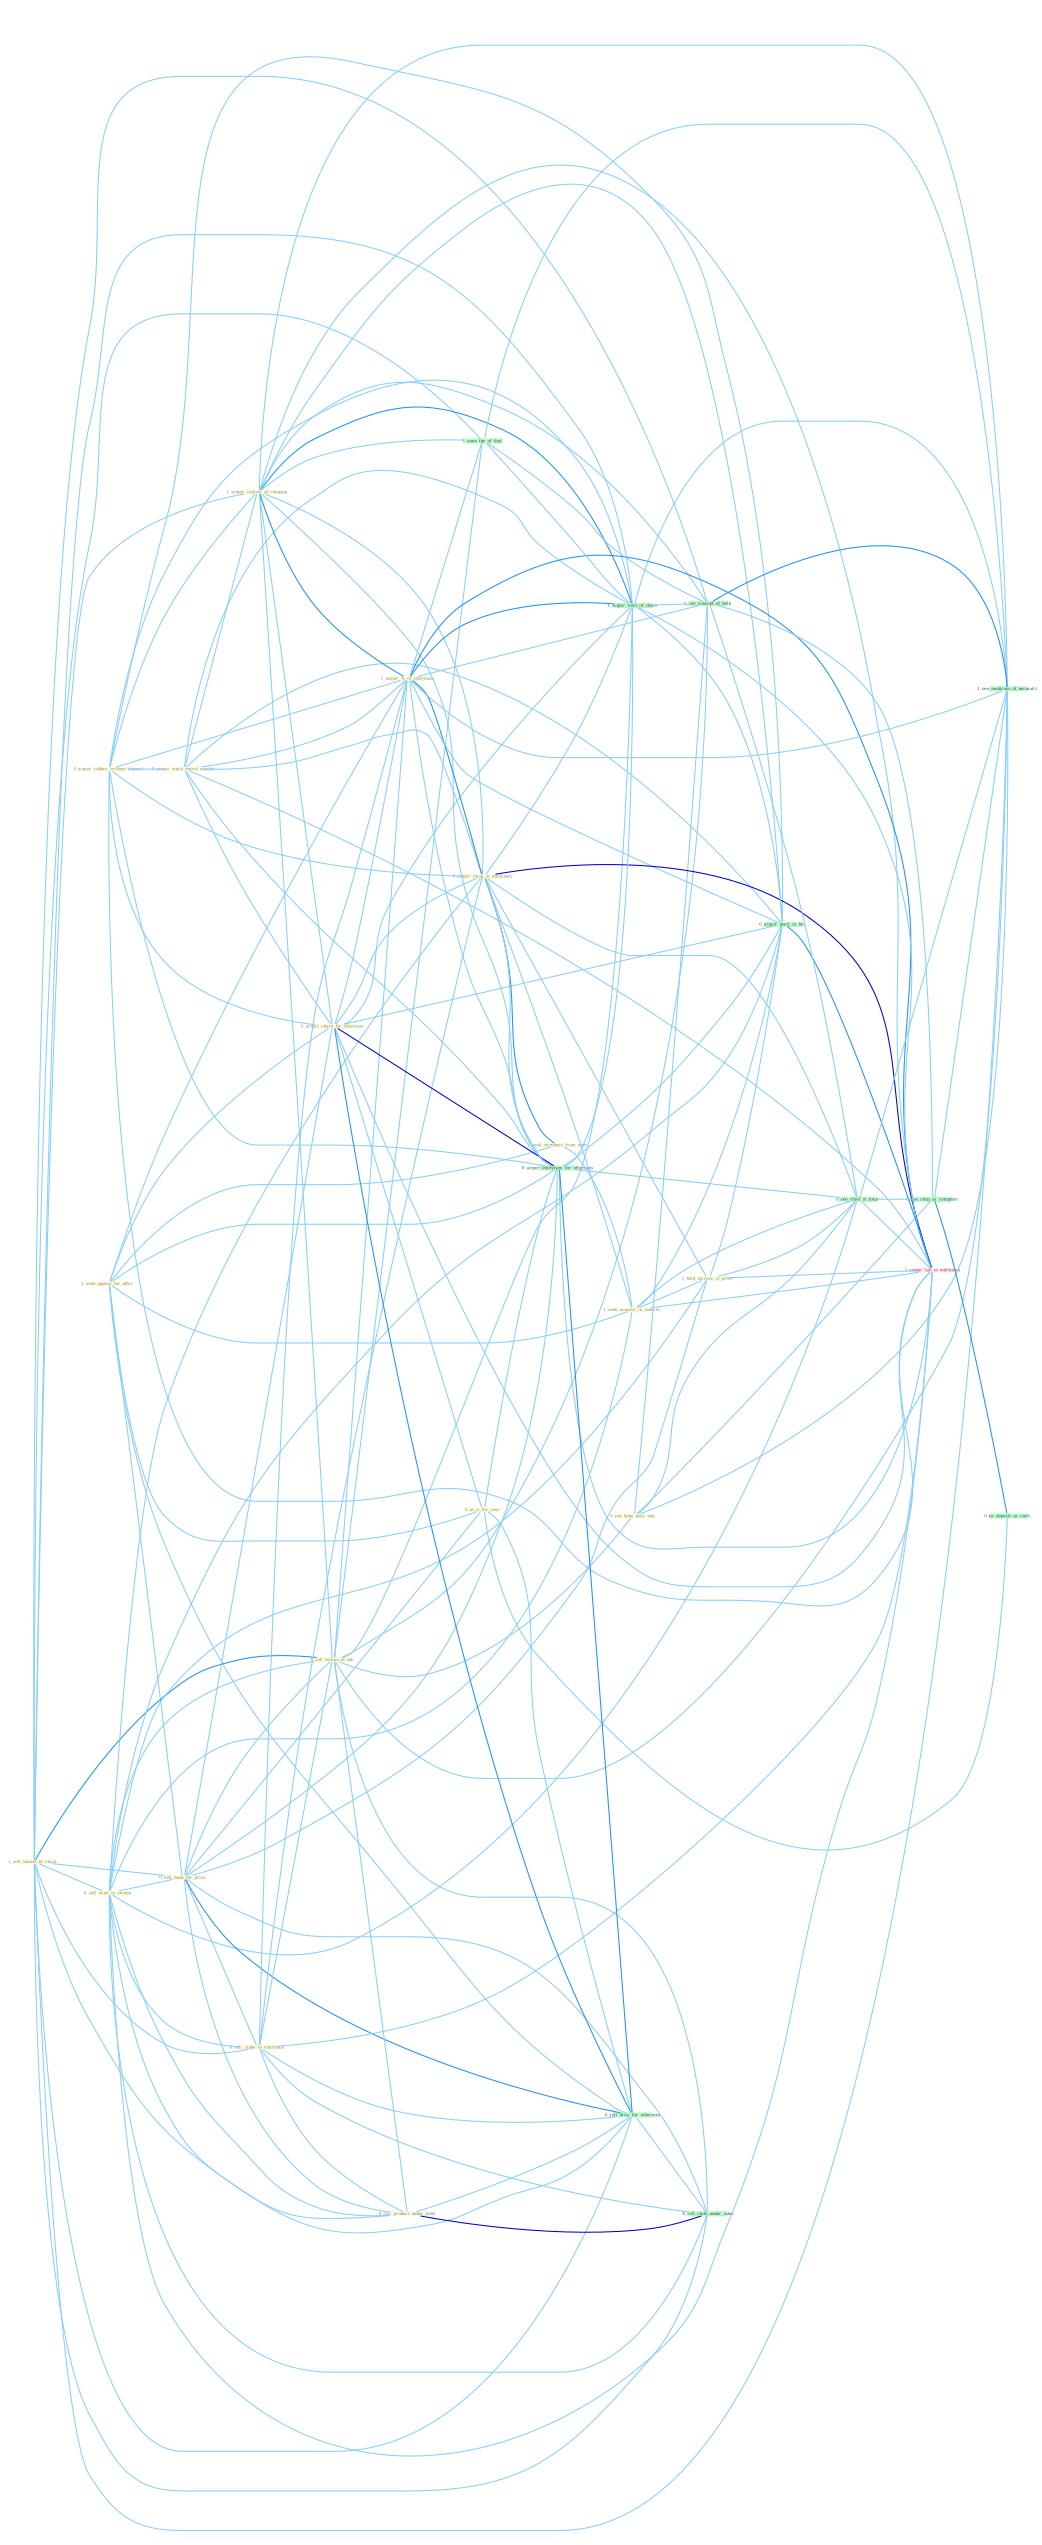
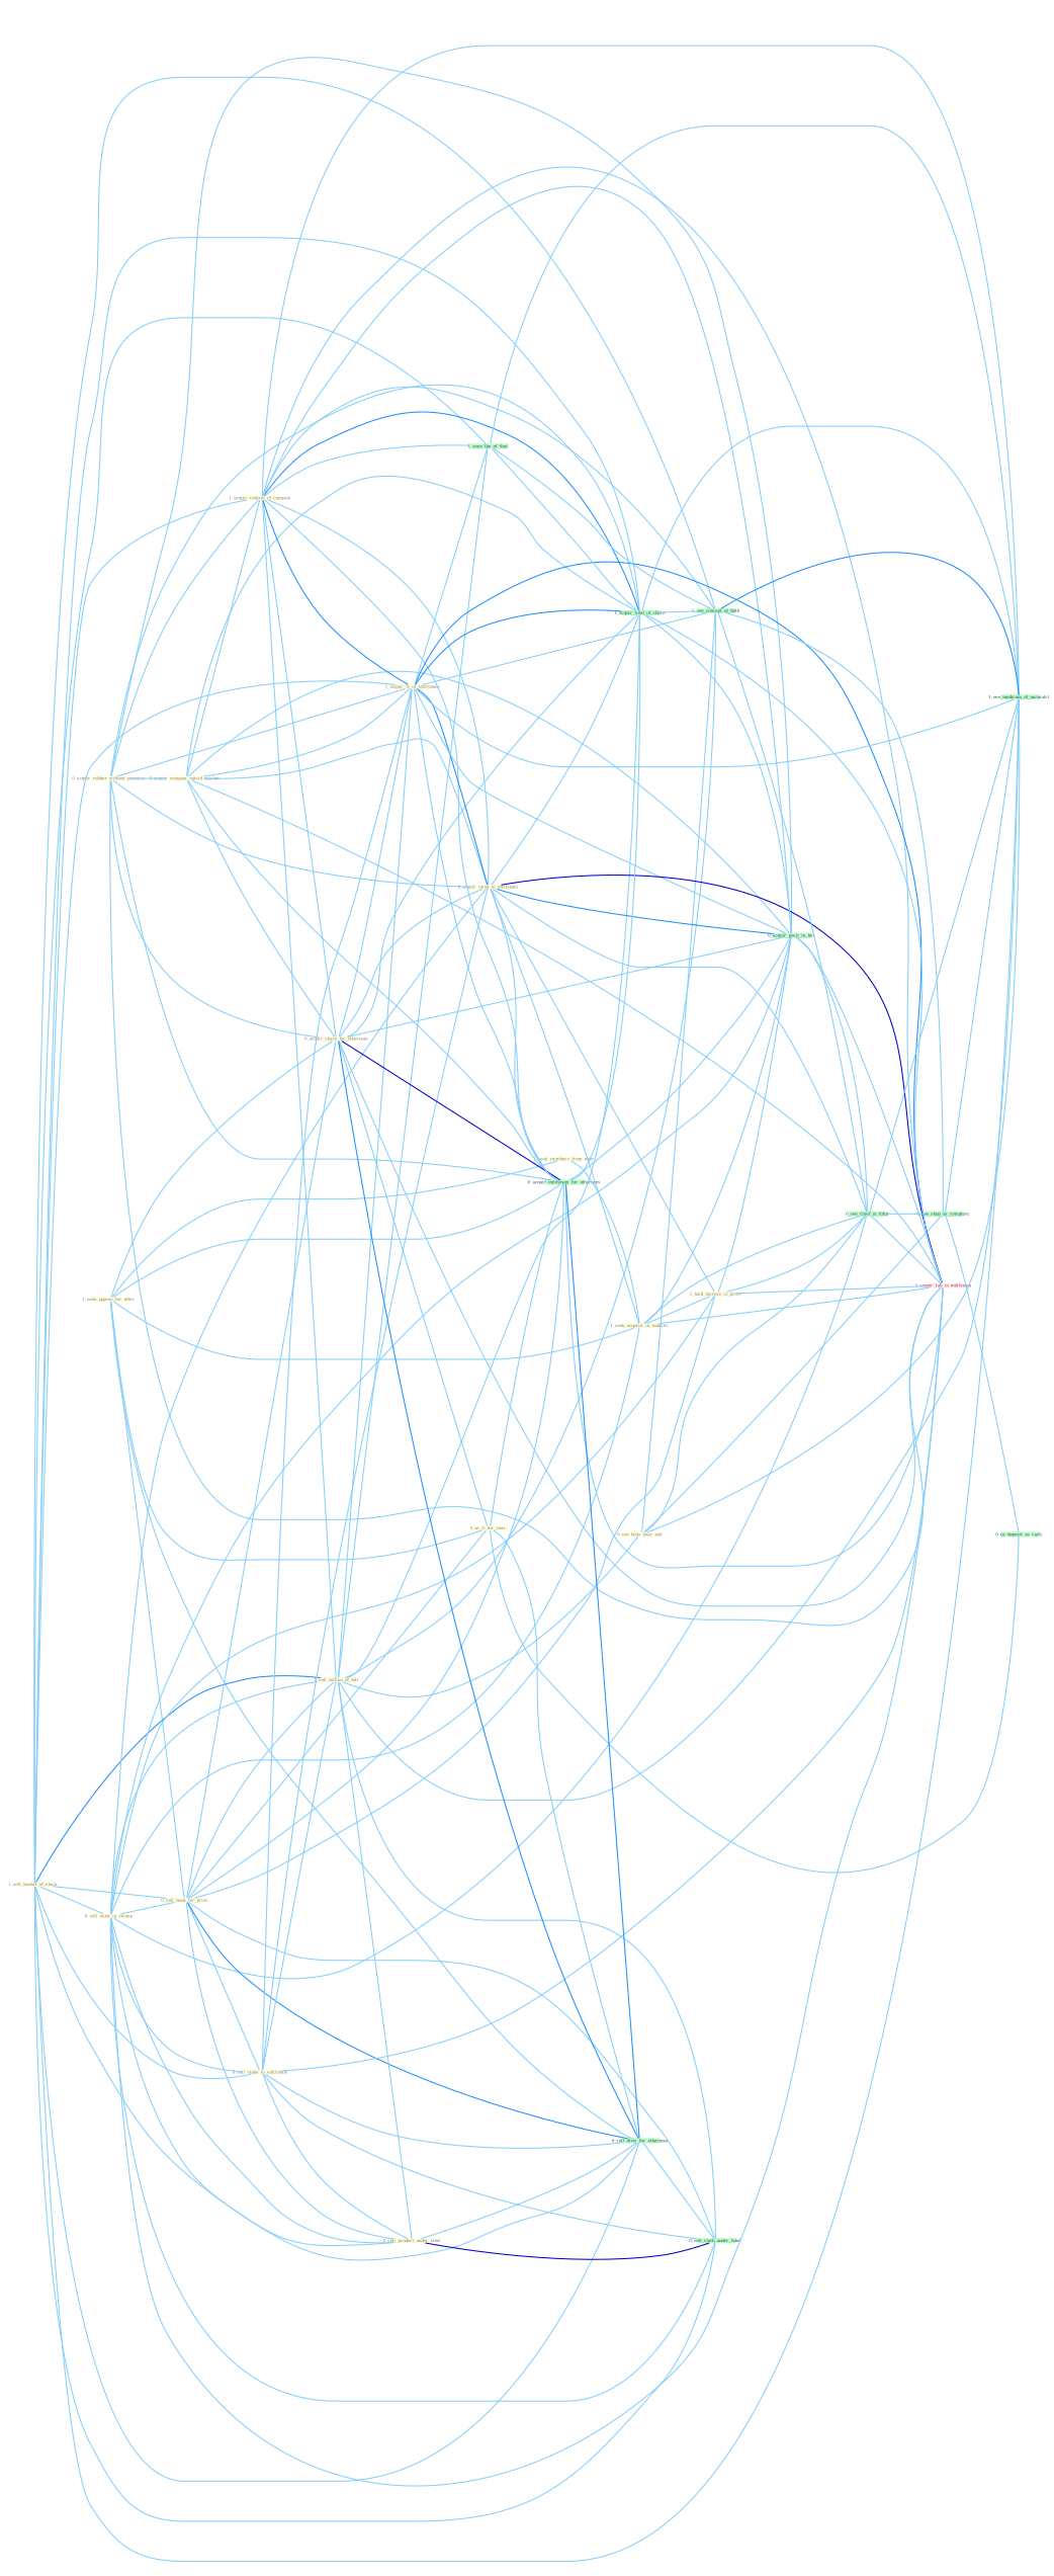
  graph {
    rankdir=LR
    node [color="#ffffe0" fixedsize=true fontcolor="#8b7d6b" fontsize=4 shape=polygon style=filled]
    edge [color="#87cefa" w=1]
-   "0_acquir_rubber_without_permiss " [height=.06 width=.5 label="0_acquir_rubber_without_deposit"]
+   "0_acquir_rubber_without_permiss " [height=.06 width=.5]
    "1_seek_approv_for_offer " [height=.06 width=.5]
    "1_sell_basket_of_stock " [height=.06 width=.5]
    "1_seek_reimburs_from_oper " [height=.06 width=.5]
    "0_sell_estat_in_swoop " [height=.06 width=.5]
-   "0_acquir_compani_outsid_market " [height=.06 width=.5 label="0_acquir_stock_outsid_market"]
+   "0_acquir_compani_outsid_market " [height=.06 width=.5]
    "0_sell_bank_for_price " [height=.06 width=.5]
    "1_acquir_control_of_compani " [height=.06 width=.5]
    "1_seek_acquisit_in_industri " [height=.06 width=.5]
    "0_sell_stake_to_entitynam " [height=.06 width=.5]
    "1_sell_billion_of_bill " [height=.06 width=.5]
    "0_acquir_share_for_othernum " [height=.06 width=.5]
    "1_acquir_%_of_entitynam " [height=.06 width=.5]
    "0_us_it_for_year " [height=.06 width=.5]
    "0_see_hous_near_end " [height=.06 width=.5]
    "1_hold_increas_in_price " [height=.06 width=.5]
    "0_sell_product_under_label " [height=.06 width=.5]
    "0_acquir_imag_in_entitynam " [height=.06 width=.5]
    "1_acquir_lab_in_entitynam " [color="#fff0f5" fontcolor="#b22222" height=.06 width=.5]
    "0_acquir_entitynam_for_othernum " [color="#BDFCC9" fontcolor="#2f4f4f" height=.06 width=.5]
    "1_acquir_total_of_share " [color="#BDFCC9" fontcolor="#2f4f4f" height=.06 width=.5]
    "0_acquir_posit_in_bid " [color="#BDFCC9" fontcolor="#2f4f4f" height=.06 width=.5]
    "0_sell_divis_for_othernum " [color="#BDFCC9" fontcolor="#2f4f4f" height=.06 width=.5]
    "1_seen_the_of_that " [color="#BDFCC9" fontcolor="#2f4f4f" height=.06 width=.5]
-   "0_sell_cloth_under_label " [color="#BDFCC9" fontcolor="#2f4f4f" height=.06 width=.5 label="9_sell_cloth_under_label"]
+   "0_sell_cloth_under_label " [color="#BDFCC9" fontcolor="#2f4f4f" height=.06 width=.5]
    "1_see_concept_of_both " [color="#BDFCC9" fontcolor="#2f4f4f" height=.06 width=.5]
    "1_see_modicum_of_normalci " [color="#BDFCC9" fontcolor="#2f4f4f" height=.06 width=.5]
    "0_see_chief_in_futur " [color="#BDFCC9" fontcolor="#2f4f4f" height=.06 width=.5]
    "0_us_deposit_as_cach " [color="#BDFCC9" fontcolor="#2f4f4f" height=.06 width=.5]
    "0_see_shop_as_symptom " [color="#BDFCC9" fontcolor="#2f4f4f" height=.06 width=.5]
    subgraph sub_1 {
      "0_acquir_rubber_without_permiss "
      "1_seek_approv_for_offer "
      "1_sell_basket_of_stock "
      "1_seek_reimburs_from_oper "
      "0_sell_estat_in_swoop "
      "0_acquir_compani_outsid_market "
      "0_sell_bank_for_price "
      "1_acquir_control_of_compani "
      "1_seek_acquisit_in_industri "
      "0_sell_stake_to_entitynam "
      "1_sell_billion_of_bill "
      "0_acquir_share_for_othernum "
      "1_acquir_%_of_entitynam "
      "0_us_it_for_year "
      "0_see_hous_near_end "
      "1_hold_increas_in_price "
      "0_sell_product_under_label "
      "0_acquir_imag_in_entitynam "
    }
    subgraph sub_2 {
      "1_acquir_lab_in_entitynam "
    }
    "0_acquir_rubber_without_permiss " -- "0_acquir_compani_outsid_market "
    "0_acquir_rubber_without_permiss " -- "1_acquir_control_of_compani "
    "0_acquir_rubber_without_permiss " -- "0_acquir_share_for_othernum "
    "0_acquir_rubber_without_permiss " -- "1_acquir_%_of_entitynam "
    "0_acquir_rubber_without_permiss " -- "0_acquir_imag_in_entitynam "
    "0_acquir_rubber_without_permiss " -- "1_acquir_lab_in_entitynam "
    "0_acquir_rubber_without_permiss " -- "0_acquir_entitynam_for_othernum "
    "0_acquir_rubber_without_permiss " -- "1_acquir_total_of_share "
    "0_acquir_rubber_without_permiss " -- "0_acquir_posit_in_bid "
    "1_seek_approv_for_offer " -- "1_seek_reimburs_from_oper "
    "1_seek_approv_for_offer " -- "0_sell_bank_for_price "
    "1_seek_approv_for_offer " -- "1_seek_acquisit_in_industri "
    "1_seek_approv_for_offer " -- "0_acquir_share_for_othernum "
    "1_seek_approv_for_offer " -- "0_us_it_for_year "
    "1_seek_approv_for_offer " -- "0_acquir_entitynam_for_othernum "
    "1_seek_approv_for_offer " -- "0_sell_divis_for_othernum "
    "1_sell_basket_of_stock " -- "0_sell_estat_in_swoop "
    "1_sell_basket_of_stock " -- "0_sell_bank_for_price "
    "1_sell_basket_of_stock " -- "1_acquir_control_of_compani "
    "1_sell_basket_of_stock " -- "0_sell_stake_to_entitynam "
    "1_sell_basket_of_stock " -- "1_sell_billion_of_bill " [color="#1e90ff" w=2]
-   "1_seek_approv_for_offer " -- "1_acquir_%_of_entitynam "
+   "1_sell_basket_of_stock " -- "1_acquir_%_of_entitynam "
    "1_sell_basket_of_stock " -- "0_sell_product_under_label "
    "1_sell_basket_of_stock " -- "1_acquir_total_of_share "
    "1_sell_basket_of_stock " -- "0_sell_divis_for_othernum "
    "1_sell_basket_of_stock " -- "1_seen_the_of_that "
    "1_sell_basket_of_stock " -- "0_sell_cloth_under_label "
    "1_sell_basket_of_stock " -- "1_see_concept_of_both "
    "1_sell_basket_of_stock " -- "1_see_modicum_of_normalci "
    "1_seek_reimburs_from_oper " -- "1_seek_acquisit_in_industri "
    "0_sell_estat_in_swoop " -- "0_sell_bank_for_price "
    "0_sell_estat_in_swoop " -- "1_seek_acquisit_in_industri "
    "0_sell_estat_in_swoop " -- "0_sell_stake_to_entitynam "
    "0_sell_estat_in_swoop " -- "1_sell_billion_of_bill "
    "0_sell_estat_in_swoop " -- "1_hold_increas_in_price "
    "0_sell_estat_in_swoop " -- "0_sell_product_under_label "
    "0_sell_estat_in_swoop " -- "0_acquir_imag_in_entitynam "
    "0_sell_estat_in_swoop " -- "1_acquir_lab_in_entitynam "
    "0_sell_estat_in_swoop " -- "0_acquir_posit_in_bid "
    "0_sell_estat_in_swoop " -- "0_sell_divis_for_othernum "
    "0_sell_estat_in_swoop " -- "0_sell_cloth_under_label "
    "0_sell_estat_in_swoop " -- "0_see_chief_in_futur "
    "0_acquir_compani_outsid_market " -- "1_acquir_control_of_compani "
    "0_acquir_compani_outsid_market " -- "0_acquir_share_for_othernum "
    "0_acquir_compani_outsid_market " -- "1_acquir_%_of_entitynam "
    "0_acquir_compani_outsid_market " -- "0_acquir_imag_in_entitynam "
    "0_acquir_compani_outsid_market " -- "1_acquir_lab_in_entitynam "
    "0_acquir_compani_outsid_market " -- "0_acquir_entitynam_for_othernum "
    "0_acquir_compani_outsid_market " -- "1_acquir_total_of_share "
    "0_acquir_compani_outsid_market " -- "0_acquir_posit_in_bid "
    "0_sell_bank_for_price " -- "0_sell_stake_to_entitynam "
    "0_sell_bank_for_price " -- "1_sell_billion_of_bill "
    "0_sell_bank_for_price " -- "0_acquir_share_for_othernum "
    "0_sell_bank_for_price " -- "0_us_it_for_year "
    "0_sell_bank_for_price " -- "1_hold_increas_in_price "
    "0_sell_bank_for_price " -- "0_sell_product_under_label "
    "0_sell_bank_for_price " -- "0_acquir_entitynam_for_othernum "
    "0_sell_bank_for_price " -- "0_sell_divis_for_othernum " [color="#1e90ff" w=2]
    "0_sell_bank_for_price " -- "0_sell_cloth_under_label "
    "1_acquir_control_of_compani " -- "1_sell_billion_of_bill "
    "1_acquir_control_of_compani " -- "0_acquir_share_for_othernum "
    "1_acquir_control_of_compani " -- "1_acquir_%_of_entitynam " [color="#1e90ff" w=2]
    "1_acquir_control_of_compani " -- "0_acquir_imag_in_entitynam "
    "1_acquir_control_of_compani " -- "1_acquir_lab_in_entitynam "
    "1_acquir_control_of_compani " -- "0_acquir_entitynam_for_othernum "
    "1_acquir_control_of_compani " -- "1_acquir_total_of_share " [color="#1e90ff" w=2]
    "1_acquir_control_of_compani " -- "0_acquir_posit_in_bid "
    "1_acquir_control_of_compani " -- "1_seen_the_of_that "
    "1_acquir_control_of_compani " -- "1_see_concept_of_both "
    "1_acquir_control_of_compani " -- "1_see_modicum_of_normalci "
    "1_seek_acquisit_in_industri " -- "1_hold_increas_in_price "
    "1_seek_acquisit_in_industri " -- "0_acquir_imag_in_entitynam "
    "1_seek_acquisit_in_industri " -- "1_acquir_lab_in_entitynam "
    "1_seek_acquisit_in_industri " -- "0_acquir_posit_in_bid "
    "1_seek_acquisit_in_industri " -- "0_see_chief_in_futur "
    "0_sell_stake_to_entitynam " -- "1_sell_billion_of_bill "
    "0_sell_stake_to_entitynam " -- "1_acquir_%_of_entitynam "
    "0_sell_stake_to_entitynam " -- "0_sell_product_under_label "
    "0_sell_stake_to_entitynam " -- "0_acquir_imag_in_entitynam "
    "0_sell_stake_to_entitynam " -- "1_acquir_lab_in_entitynam "
    "0_sell_stake_to_entitynam " -- "0_sell_divis_for_othernum "
    "0_sell_stake_to_entitynam " -- "0_sell_cloth_under_label "
    "1_sell_billion_of_bill " -- "1_acquir_%_of_entitynam "
    "1_sell_billion_of_bill " -- "0_see_hous_near_end "
    "1_sell_billion_of_bill " -- "0_sell_product_under_label "
    "1_sell_billion_of_bill " -- "1_acquir_total_of_share "
    "1_sell_billion_of_bill " -- "1_seen_the_of_that "
    "1_sell_billion_of_bill " -- "0_sell_cloth_under_label "
    "1_sell_billion_of_bill " -- "1_see_concept_of_both "
    "1_sell_billion_of_bill " -- "1_see_modicum_of_normalci "
    "0_acquir_share_for_othernum " -- "1_acquir_%_of_entitynam "
    "0_acquir_share_for_othernum " -- "0_us_it_for_year "
    "0_acquir_share_for_othernum " -- "0_acquir_imag_in_entitynam "
    "0_acquir_share_for_othernum " -- "1_acquir_lab_in_entitynam "
    "0_acquir_share_for_othernum " -- "0_acquir_entitynam_for_othernum " [color="#0000cd" w=3]
    "0_acquir_share_for_othernum " -- "1_acquir_total_of_share "
    "0_acquir_share_for_othernum " -- "0_acquir_posit_in_bid "
    "0_acquir_share_for_othernum " -- "0_sell_divis_for_othernum " [color="#1e90ff" w=2]
    "1_acquir_%_of_entitynam " -- "0_acquir_imag_in_entitynam " [color="#1e90ff" w=2]
    "1_acquir_%_of_entitynam " -- "1_acquir_lab_in_entitynam " [color="#1e90ff" w=2]
    "1_acquir_%_of_entitynam " -- "0_acquir_entitynam_for_othernum "
    "1_acquir_%_of_entitynam " -- "1_acquir_total_of_share " [color="#1e90ff" w=2]
    "1_acquir_%_of_entitynam " -- "0_acquir_posit_in_bid "
    "1_acquir_%_of_entitynam " -- "1_seen_the_of_that "
    "1_acquir_%_of_entitynam " -- "1_see_concept_of_both "
    "1_acquir_%_of_entitynam " -- "1_see_modicum_of_normalci "
    "0_us_it_for_year " -- "0_acquir_entitynam_for_othernum "
    "0_us_it_for_year " -- "0_sell_divis_for_othernum "
    "0_us_it_for_year " -- "0_us_deposit_as_cach "
    "0_see_hous_near_end " -- "1_see_concept_of_both "
    "0_see_hous_near_end " -- "1_see_modicum_of_normalci "
    "0_see_hous_near_end " -- "0_see_chief_in_futur "
    "0_see_hous_near_end " -- "0_see_shop_as_symptom "
    "1_hold_increas_in_price " -- "0_acquir_imag_in_entitynam "
    "1_hold_increas_in_price " -- "1_acquir_lab_in_entitynam "
    "1_hold_increas_in_price " -- "0_acquir_posit_in_bid "
    "1_hold_increas_in_price " -- "0_see_chief_in_futur "
    "0_sell_product_under_label " -- "0_sell_divis_for_othernum "
    "0_sell_product_under_label " -- "0_sell_cloth_under_label " [color="#0000cd" w=3]
    "0_acquir_imag_in_entitynam " -- "1_acquir_lab_in_entitynam " [color="#0000cd" w=3]
    "0_acquir_imag_in_entitynam " -- "0_acquir_entitynam_for_othernum "
    "0_acquir_imag_in_entitynam " -- "1_acquir_total_of_share "
-   "0_acquir_imag_in_entitynam " -- "1_seek_reimburs_from_oper " [color="#1e90ff" w=2]
+   "0_acquir_imag_in_entitynam " -- "0_acquir_posit_in_bid " [color="#1e90ff" w=2]
    "0_acquir_imag_in_entitynam " -- "0_see_chief_in_futur "
    "0_acquir_entitynam_for_othernum " -- "1_acquir_lab_in_entitynam "
    "0_acquir_entitynam_for_othernum " -- "1_acquir_total_of_share "
    "0_acquir_entitynam_for_othernum " -- "0_acquir_posit_in_bid "
    "0_acquir_entitynam_for_othernum " -- "0_sell_divis_for_othernum " [color="#1e90ff" w=2]
    "1_acquir_total_of_share " -- "1_acquir_lab_in_entitynam "
    "1_acquir_total_of_share " -- "0_acquir_posit_in_bid "
    "1_acquir_total_of_share " -- "1_see_concept_of_both "
    "1_acquir_total_of_share " -- "1_see_modicum_of_normalci "
-   "0_acquir_posit_in_bid " -- "1_acquir_lab_in_entitynam " [color="#1e90ff" w=2]
-   "0_acquir_entitynam_for_othernum " -- "0_see_chief_in_futur "
+   "0_acquir_posit_in_bid " -- "1_acquir_lab_in_entitynam " [w=2]
+   "0_acquir_posit_in_bid " -- "0_see_chief_in_futur "
    "0_sell_divis_for_othernum " -- "0_sell_cloth_under_label "
    "1_seen_the_of_that " -- "1_acquir_total_of_share "
    "1_seen_the_of_that " -- "1_see_concept_of_both "
    "1_seen_the_of_that " -- "1_see_modicum_of_normalci "
    "1_see_concept_of_both " -- "1_see_modicum_of_normalci " [color="#1e90ff" w=2]
    "1_see_concept_of_both " -- "0_see_chief_in_futur "
    "1_see_concept_of_both " -- "0_see_shop_as_symptom "
    "0_see_chief_in_futur " -- "1_acquir_lab_in_entitynam "
    "0_see_chief_in_futur " -- "1_see_modicum_of_normalci "
    "0_see_chief_in_futur " -- "0_see_shop_as_symptom "
    "0_see_shop_as_symptom " -- "1_see_modicum_of_normalci "
-   "0_see_shop_as_symptom " -- "0_us_deposit_as_cach " [color="#1e90ff"]
+   "0_see_shop_as_symptom " -- "0_us_deposit_as_cach "
  }
